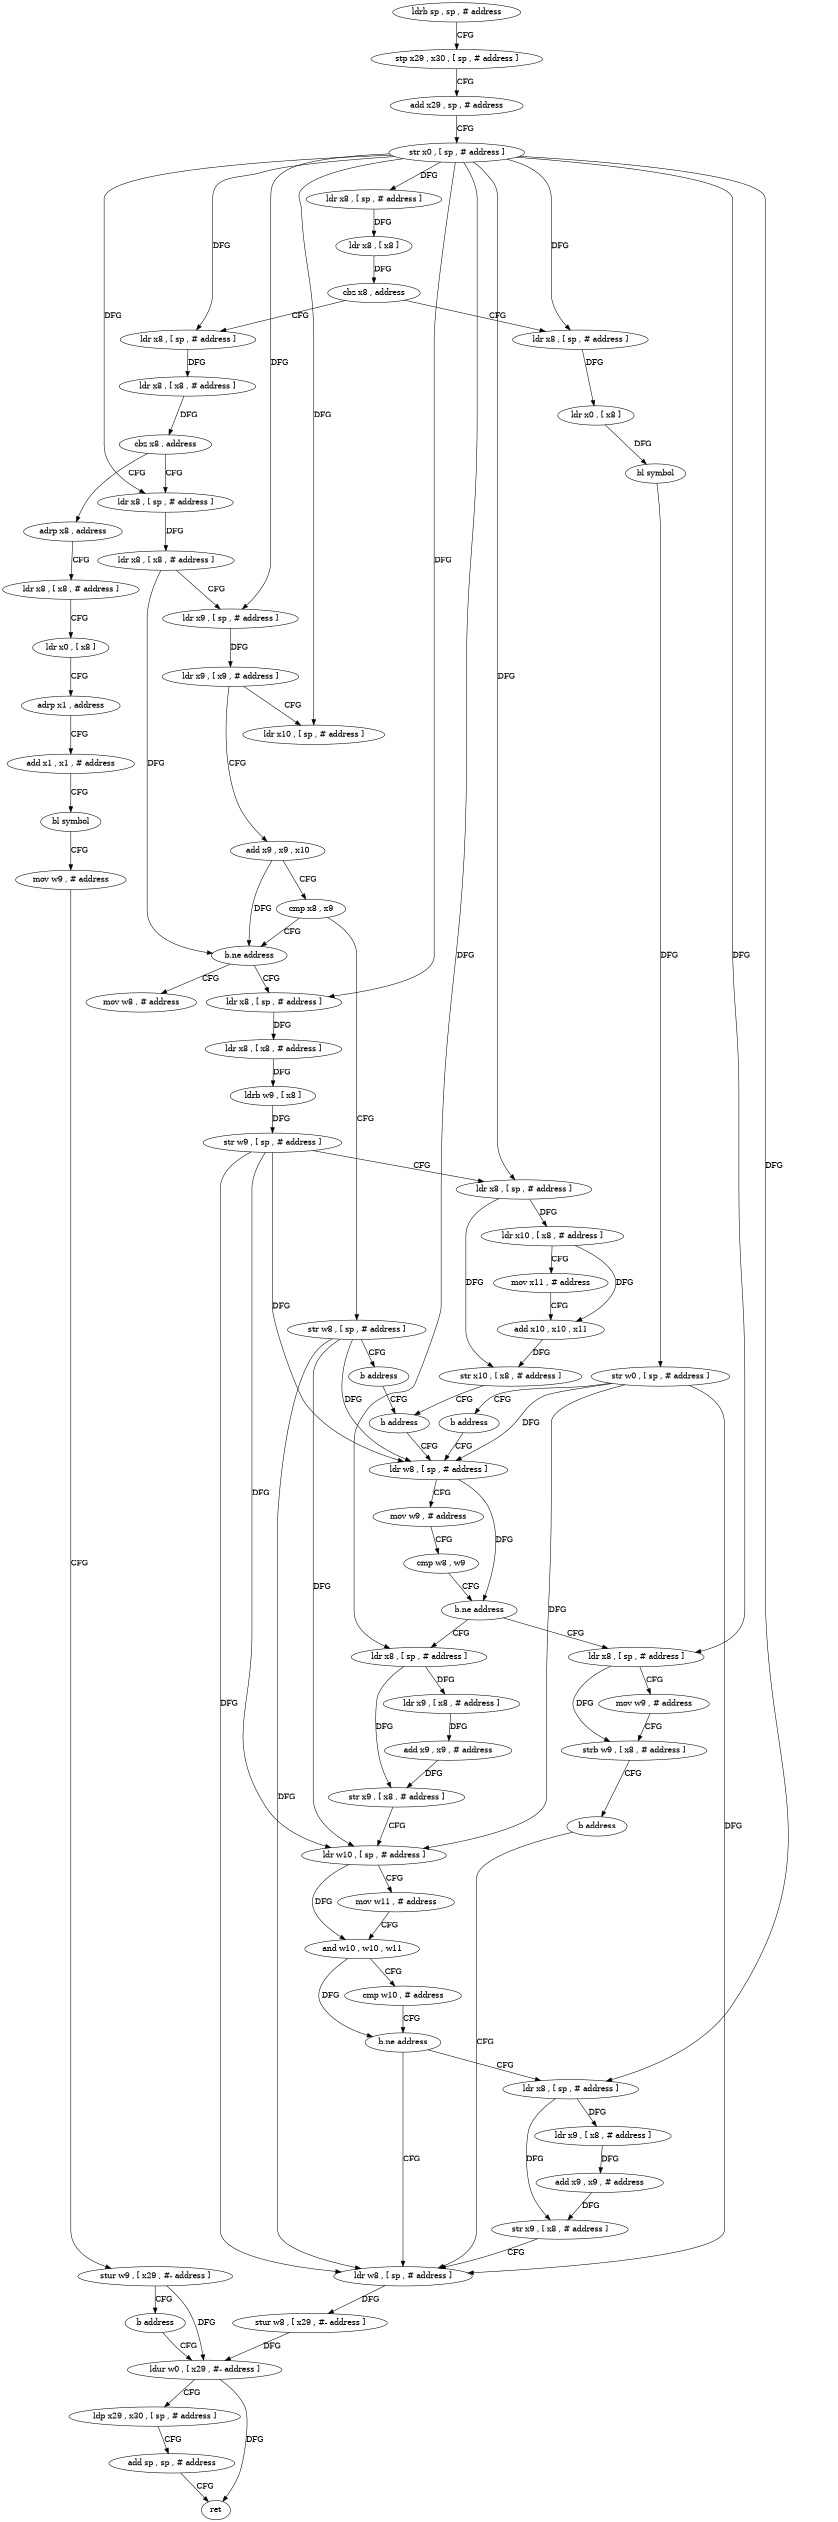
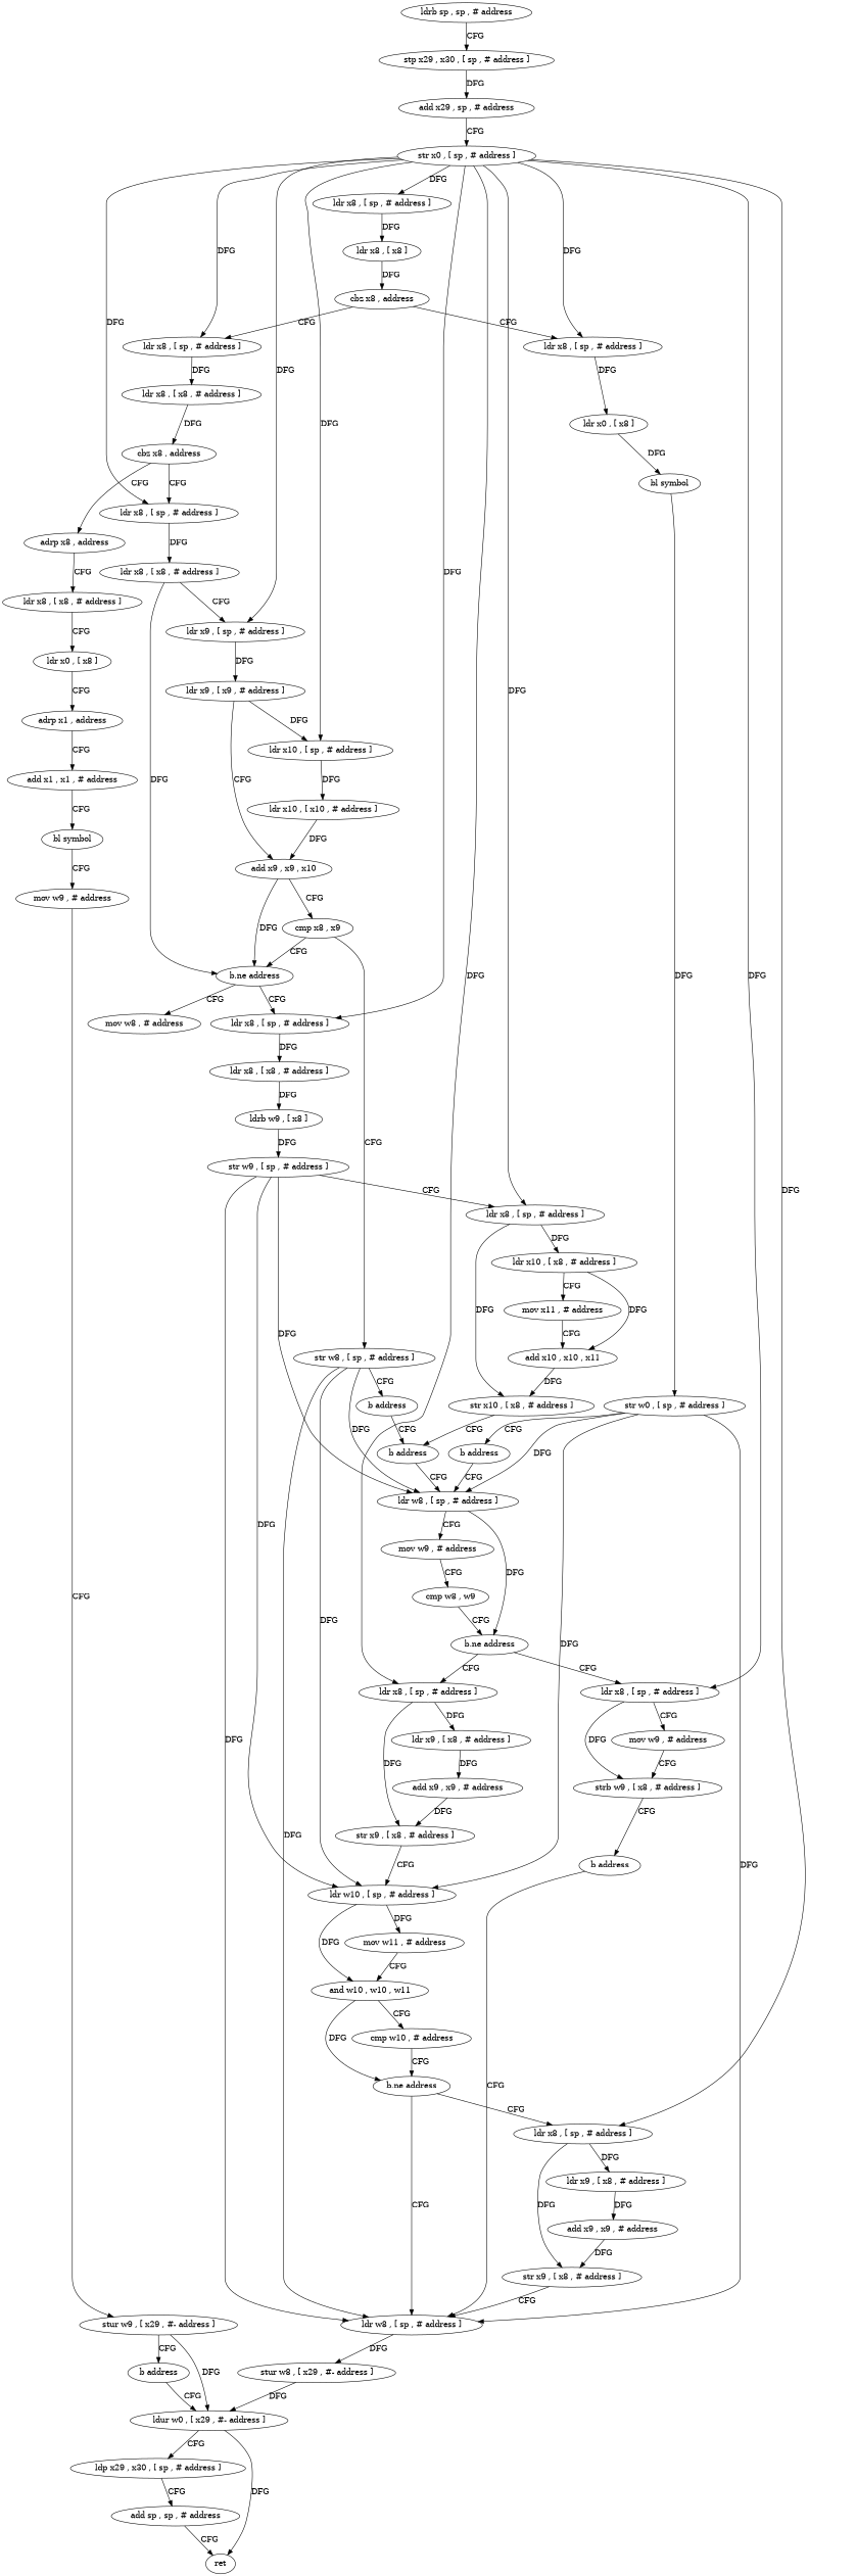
  digraph {
    n1 [label="ldrb sp , sp , # address"]
    n2 [label="stp x29 , x30 , [ sp , # address ]"]
    n3 [label="add x29 , sp , # address"]
    n4 [label="str x0 , [ sp , # address ]"]
    n5 [label="ldr x8 , [ sp , # address ]"]
    n6 [label="ldr x8 , [ sp , # address ]"]
    n7 [label="ldr x8 , [ sp , # address ]"]
    n8 [label="ldr x8 , [ sp , # address ]"]
    n9 [label="ldr x9 , [ sp , # address ]"]
    n10 [label="ldr x10 , [ sp , # address ]"]
    n11 [label="ldr x8 , [ sp , # address ]"]
    n12 [label="ldr x8 , [ sp , # address ]"]
    n13 [label="ldr x8 , [ sp , # address ]"]
    n14 [label="ldr x8 , [ sp , # address ]"]
    n15 [label="ldr x8 , [ sp , # address ]"]
    n16 [label="ldr x8 , [ x8 ]"]
    n17 [label="ldr x8 , [ x8 , # address ]"]
    n18 [label="ldr x0 , [ x8 ]"]
    n19 [label="ldr x8 , [ x8 , # address ]"]
    n20 [label="ldr x9 , [ x9 , # address ]"]
+   n21 [label="ldr x10 , [ x10 , # address ]"]
    n22 [label="ldr x8 , [ x8 , # address ]"]
    n23 [label="ldr x9 , [ x8 , # address ]"]
    n24 [label="str x9 , [ x8 , # address ]"]
    n25 [label="mov w9 , # address"]
    n26 [label="strb w9 , [ x8 , # address ]"]
    n27 [label="ldr x10 , [ x8 , # address ]"]
    n28 [label="str x10 , [ x8 , # address ]"]
    n29 [label="ldr x9 , [ x8 , # address ]"]
    n30 [label="str x9 , [ x8 , # address ]"]
    n31 [label="cbz x8 , address"]
    n32 [label="cbz x8 , address"]
    n33 [label="bl symbol"]
    n34 [label="adrp x8 , address"]
    n35 [label="ldr x8 , [ x8 , # address ]"]
    n36 [label="ldr x0 , [ x8 ]"]
    n37 [label="b.ne address"]
    n38 [label="str w0 , [ sp , # address ]"]
    n39 [label="b address"]
    n40 [label="ldr w8 , [ sp , # address ]"]
    n41 [label="ldr w10 , [ sp , # address ]"]
    n42 [label="ldr w8 , [ sp , # address ]"]
    n43 [label="mov w9 , # address"]
    n44 [label="b.ne address"]
    n45 [label="mov w11 , # address"]
    n46 [label="and w10 , w10 , w11"]
    n47 [label="stur w8 , [ x29 , #- address ]"]
    n48 [label="cmp w8 , w9"]
    n49 [label="adrp x1 , address"]
    n50 [label="add x1 , x1 , # address"]
    n51 [label="bl symbol"]
    n52 [label="mov w9 , # address"]
    n53 [label="stur w9 , [ x29 , #- address ]"]
    n54 [label="b address"]
    n55 [label="ldur w0 , [ x29 , #- address ]"]
    n56 [label="ldp x29 , x30 , [ sp , # address ]"]
    n57 [label=ret]
    n58 [label="add sp , sp , # address"]
    n59 [label="mov w8 , # address"]
    n60 [label="add x9 , x9 , x10"]
    n61 [label="cmp x8 , x9"]
    n62 [label="str w8 , [ sp , # address ]"]
    n63 [label="ldrb w9 , [ x8 ]"]
    n64 [label="b address"]
    n65 [label="add x9 , x9 , # address"]
    n66 [label="b address"]
    n67 [label="str w9 , [ sp , # address ]"]
    n68 [label="mov x11 , # address"]
    n69 [label="add x10 , x10 , x11"]
    n70 [label="b address"]
    n71 [label="cmp w10 , # address"]
    n72 [label="b.ne address"]
    n73 [label="add x9 , x9 , # address"]
    n1 -> n2 [label=CFG]
-   n2 -> n3 [label=CFG]
+   n2 -> n3 [label=DFG]
    n3 -> n4 [label=CFG]
    n4 -> n5 [label=DFG]
    n4 -> n6 [label=DFG]
    n4 -> n7 [label=DFG]
    n4 -> n8 [label=DFG]
    n4 -> n9 [label=DFG]
    n4 -> n10 [label=DFG]
    n4 -> n11 [label=DFG]
    n4 -> n12 [label=DFG]
    n4 -> n13 [label=DFG]
    n4 -> n14 [label=DFG]
    n4 -> n15 [label=DFG]
    n5 -> n16 [label=DFG]
    n6 -> n17 [label=DFG]
    n7 -> n18 [label=DFG]
    n8 -> n19 [label=DFG]
    n9 -> n20 [label=DFG]
+   n10 -> n21 [label=DFG]
    n11 -> n22 [label=DFG]
    n12 -> n23 [label=DFG]
    n12 -> n24 [label=DFG]
    n13 -> n25 [label=CFG]
    n13 -> n26 [label=DFG]
    n14 -> n27 [label=DFG]
    n14 -> n28 [label=DFG]
    n15 -> n29 [label=DFG]
    n15 -> n30 [label=DFG]
    n16 -> n31 [label=DFG]
    n17 -> n32 [label=DFG]
    n18 -> n33 [label=DFG]
    n19 -> n9 [label=CFG]
    n19 -> n37 [label=DFG]
-   n20 -> n10 [label=CFG]
+   n20 -> n10 [label=DFG]
    n20 -> n60 [label=CFG]
+   n21 -> n60 [label=DFG]
    n22 -> n63 [label=DFG]
    n23 -> n65 [label=DFG]
    n24 -> n41 [label=CFG]
    n25 -> n26 [label=CFG]
    n26 -> n66 [label=CFG]
    n27 -> n68 [label=CFG]
    n27 -> n69 [label=DFG]
    n28 -> n70 [label=CFG]
    n29 -> n73 [label=DFG]
    n30 -> n42 [label=CFG]
    n31 -> n6 [label=CFG]
    n31 -> n7 [label=CFG]
    n32 -> n8 [label=CFG]
    n32 -> n34 [label=CFG]
    n33 -> n38 [label=DFG]
    n34 -> n35 [label=CFG]
    n35 -> n36 [label=CFG]
    n36 -> n49 [label=CFG]
    n37 -> n11 [label=CFG]
    n37 -> n59 [label=CFG]
    n38 -> n39 [label=CFG]
    n38 -> n40 [label=DFG]
    n38 -> n41 [label=DFG]
    n38 -> n42 [label=DFG]
    n39 -> n40 [label=CFG]
    n40 -> n43 [label=CFG]
    n40 -> n44 [label=DFG]
-   n41 -> n45 [label=CFG]
+   n41 -> n45 [label=DFG]
    n41 -> n46 [label=DFG]
    n42 -> n47 [label=DFG]
    n43 -> n48 [label=CFG]
    n44 -> n12 [label=CFG]
    n44 -> n13 [label=CFG]
    n45 -> n46 [label=CFG]
    n46 -> n71 [label=CFG]
    n46 -> n72 [label=DFG]
    n47 -> n55 [label=DFG]
    n48 -> n44 [label=CFG]
    n49 -> n50 [label=CFG]
    n50 -> n51 [label=CFG]
    n51 -> n52 [label=CFG]
    n52 -> n53 [label=CFG]
    n53 -> n54 [label=CFG]
    n53 -> n55 [label=DFG]
    n54 -> n55 [label=CFG]
    n55 -> n56 [label=CFG]
    n55 -> n57 [label=DFG]
    n56 -> n58 [label=CFG]
    n58 -> n57 [label=CFG]
    n60 -> n37 [label=DFG]
    n60 -> n61 [label=CFG]
    n61 -> n37 [label=CFG]
    n61 -> n62 [label=CFG]
    n62 -> n40 [label=DFG]
    n62 -> n41 [label=DFG]
    n62 -> n42 [label=DFG]
    n62 -> n64 [label=CFG]
    n63 -> n67 [label=DFG]
    n64 -> n70 [label=CFG]
    n65 -> n24 [label=DFG]
    n66 -> n42 [label=CFG]
    n67 -> n14 [label=CFG]
    n67 -> n40 [label=DFG]
    n67 -> n41 [label=DFG]
    n67 -> n42 [label=DFG]
    n68 -> n69 [label=CFG]
    n69 -> n28 [label=DFG]
    n70 -> n40 [label=CFG]
    n71 -> n72 [label=CFG]
    n72 -> n15 [label=CFG]
    n72 -> n42 [label=CFG]
    n73 -> n30 [label=DFG]
  }
